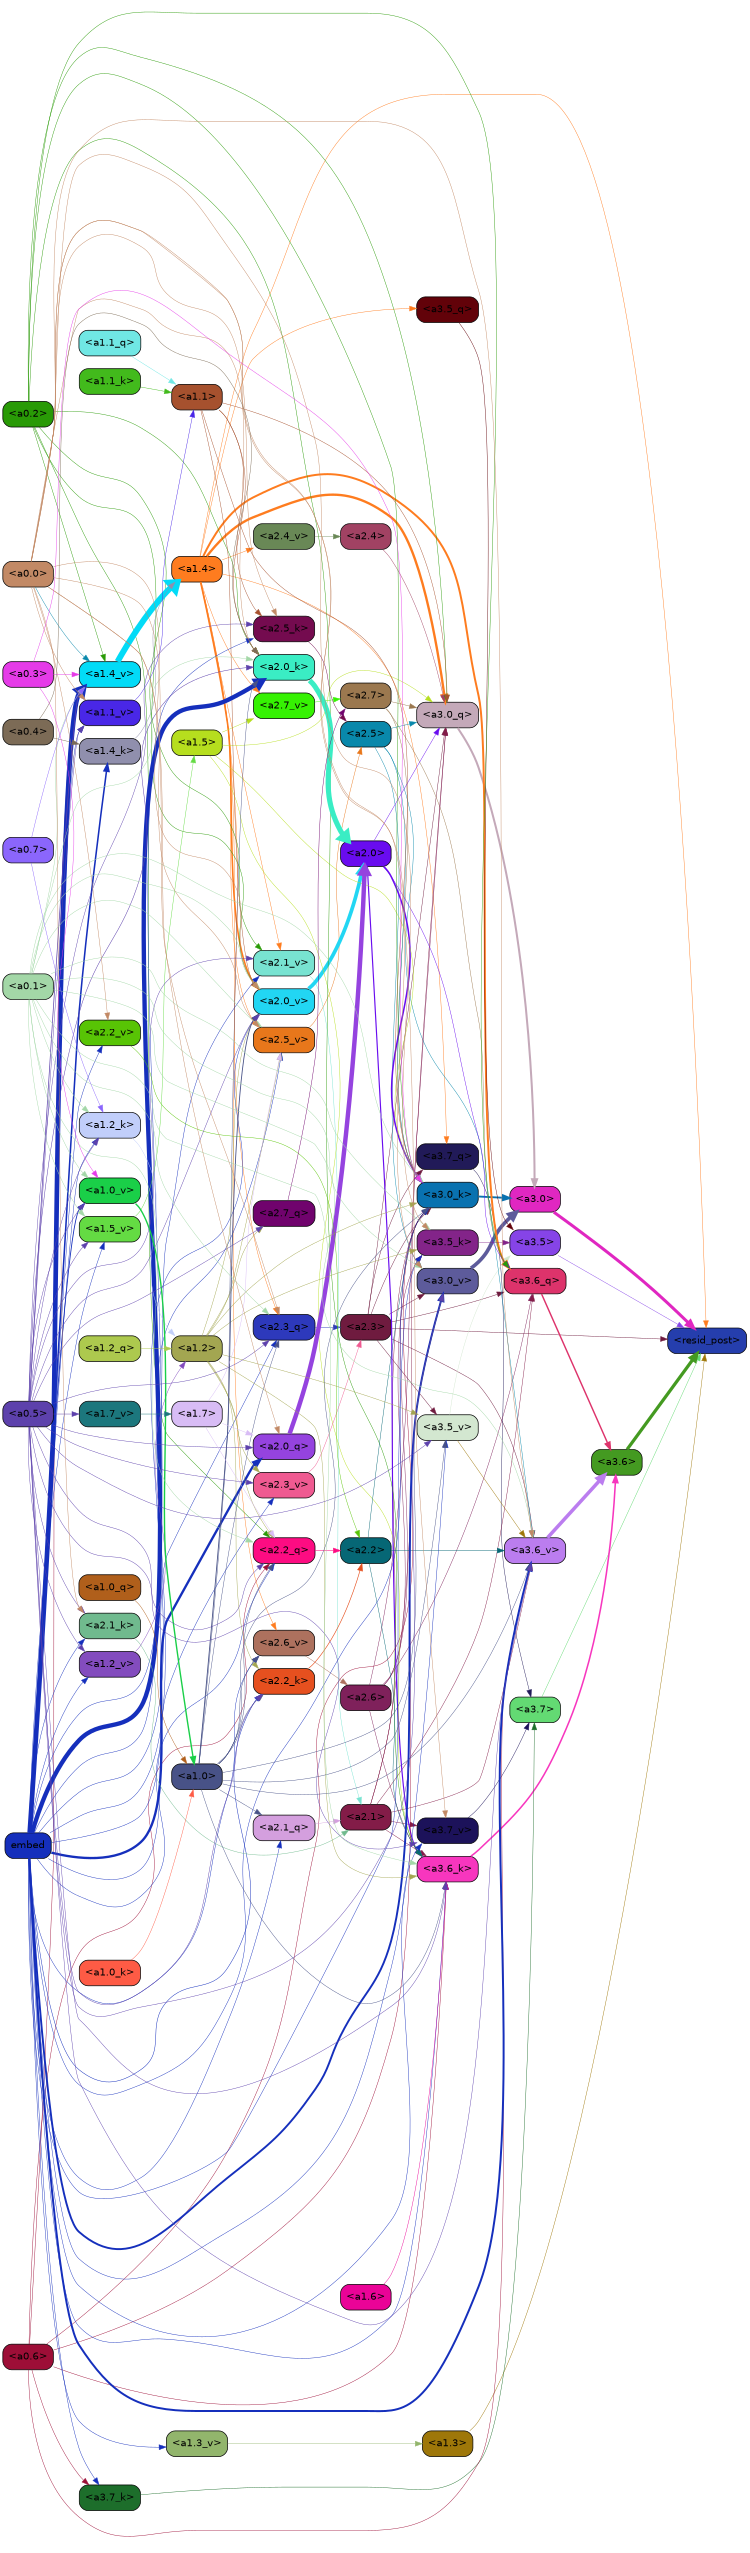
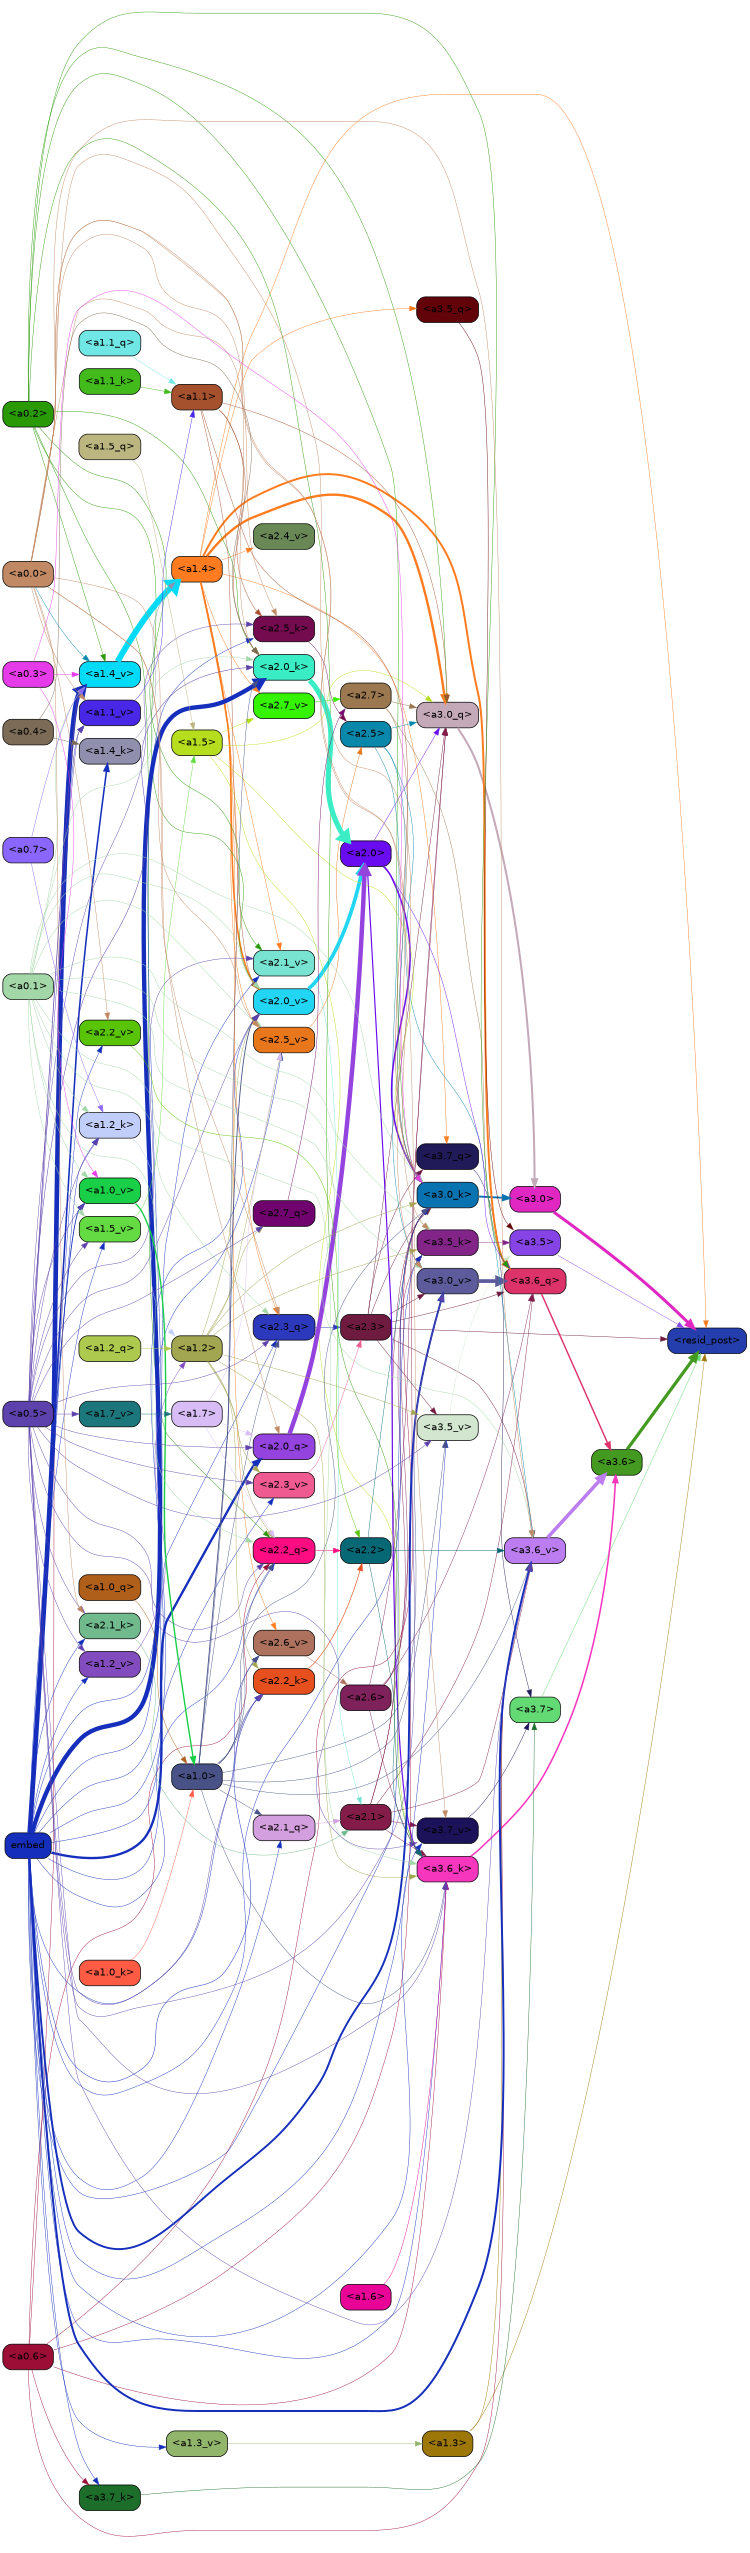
  strict digraph {
    rankdir=LR
    splines=true
    node [color=black fontname=Helvetica shape=box style="filled, rounded"]
    edge [color="#152fbc" penwidth=0.6]
    "<a3.7>" [fillcolor="#63da73"]
    "<resid_post>" [fillcolor="#253ead"]
    "<a3.6>" [fillcolor="#449a21"]
    "<a3.5>" [fillcolor="#8644e7"]
    "<a3.0>" [fillcolor="#e027c1"]
    "<a2.3>" [fillcolor="#6f1b3f"]
    "<a3.7_q>" [fillcolor="#211a58"]
    "<a3.6_q>" [fillcolor="#dd336b"]
    "<a3.0_q>" [fillcolor="#c4a9b9"]
    "<a3.0_k>" [fillcolor="#0972b0"]
    "<a3.6_v>" [fillcolor="#bb7def"]
    "<a3.5_v>" [fillcolor="#d3e7d0"]
    "<a3.0_v>" [fillcolor="#5d5b9b"]
    "<a1.4>" [fillcolor="#fe7c1f"]
    "<a3.5_q>" [fillcolor="#620209"]
    "<a2.3_q>" [fillcolor="#2d39bc"]
    "<a2.7_v>" [fillcolor="#36f203"]
    "<a2.6_v>" [fillcolor="#ad715e"]
    "<a2.5_v>" [fillcolor="#e8771b"]
    "<a2.4_v>" [fillcolor="#698856"]
    "<a2.1_v>" [fillcolor="#78e3d1"]
    "<a2.0_v>" [fillcolor="#22d6f3"]
    "<a2.7>" [fillcolor="#9b784f"]
    "<a2.6>" [fillcolor="#7f215b"]
    "<a2.5>" [fillcolor="#0988ab"]
-   "<a2.4>" [fillcolor="#a14263"]
    "<a2.1>" [fillcolor="#831c48"]
    "<a2.0>" [fillcolor="#690cef"]
    "<a3.6_k>" [fillcolor="#f736be"]
    "<a3.5_k>" [fillcolor="#832489"]
    "<a3.7_v>" [fillcolor="#1c125a"]
    "<a1.3>" [fillcolor="#9e7709"]
    "<a3.7_k>" [fillcolor="#1d6e2b"]
    "<a1.5>" [fillcolor="#b6de1e"]
    "<a0.2>" [fillcolor="#299a06"]
    "<a2.2_q>" [fillcolor="#fd0c82"]
    "<a2.0_k>" [fillcolor="#3aedc4"]
    "<a1.4_v>" [fillcolor="#02dbf7"]
    "<a2.2>" [fillcolor="#066775"]
    "<a2.2_k>" [fillcolor="#e6501f"]
    "<a1.4_k>" [fillcolor="#908fad"]
    "<a1.1>" [fillcolor="#a6512e"]
    "<a2.5_k>" [fillcolor="#740b4f"]
    "<a0.6>" [fillcolor="#9d0e37"]
    embed [fillcolor="#152fbc"]
    "<a2.1_q>" [fillcolor="#d49fde"]
    "<a2.0_q>" [fillcolor="#9543df"]
    "<a2.1_k>" [fillcolor="#70ba8e"]
    "<a2.3_v>" [fillcolor="#ef5a91"]
    "<a2.2_v>" [fillcolor="#58c405"]
    "<a1.2_k>" [fillcolor="#c1cefa"]
    "<a1.5_v>" [fillcolor="#64db43"]
    "<a1.3_v>" [fillcolor="#92b56c"]
    "<a1.2_v>" [fillcolor="#834cbe"]
    "<a1.1_v>" [fillcolor="#4927e7"]
    "<a1.0_v>" [fillcolor="#1acf48"]
    "<a1.2>" [fillcolor="#a3a651"]
    "<a1.0>" [fillcolor="#485287"]
    "<a2.7_q>" [fillcolor="#70036d"]
    "<a1.6>" [fillcolor="#ea0397"]
    "<a0.5>" [fillcolor="#5d41ac"]
    "<a1.7_v>" [fillcolor="#1c777d"]
    "<a1.7>" [fillcolor="#d8bcf5"]
    "<a0.1>" [fillcolor="#a3d7a7"]
    "<a0.0>" [fillcolor="#c28965"]
    "<a0.3>" [fillcolor="#e53be8"]
    "<a0.4>" [fillcolor="#7c6b56"]
+   "<a1.5_q>" [fillcolor="#bbb57f"]
    "<a1.2_q>" [fillcolor="#adc94e"]
    "<a1.1_q>" [fillcolor="#70e7e4"]
    "<a1.0_q>" [fillcolor="#b05f1b"]
    "<a1.1_k>" [fillcolor="#42ba1c"]
    "<a1.0_k>" [fillcolor="#fe5b45"]
    "<a0.7>" [fillcolor="#8b66fc"]
    "<a3.7>" -> "<resid_post>" [color="#63da73" penwidth=0.6239100098609924]
    "<a3.6>" -> "<resid_post>" [color="#449a21" penwidth=4.569062113761902]
    "<a3.5>" -> "<resid_post>" [color="#8644e7"]
    "<a3.0>" -> "<resid_post>" [color="#e027c1" penwidth=4.283544182777405]
    "<a2.3>" -> "<resid_post>" [color="#6f1b3f"]
    "<a2.3>" -> "<a3.7_q>" [color="#6f1b3f"]
    "<a2.3>" -> "<a3.6_q>" [color="#6f1b3f"]
    "<a2.3>" -> "<a3.0_q>" [color="#6f1b3f"]
    "<a2.3>" -> "<a3.0_k>" [color="#6f1b3f"]
    "<a2.3>" -> "<a3.6_v>" [color="#6f1b3f"]
    "<a2.3>" -> "<a3.5_v>" [color="#6f1b3f"]
    "<a2.3>" -> "<a3.0_v>" [color="#6f1b3f"]
    "<a3.7_q>" -> "<a3.7>" [color="#211a58"]
    "<a3.6_q>" -> "<a3.6>" [color="#dd336b" penwidth=2.0347584784030914]
    "<a3.0_q>" -> "<a3.0>" [color="#c4a9b9" penwidth=2.8635367155075073]
    "<a3.0_k>" -> "<a3.0>" [color="#0972b0" penwidth=2.632905662059784]
    "<a3.6_v>" -> "<a3.6>" [color="#bb7def" penwidth=4.981305837631226]
    "<a3.5_v>" -> "<a3.5>" [color="#d3e7d0"]
-   "<a3.0_v>" -> "<a3.0>" [color="#5d5b9b" penwidth=5.168330669403076]
+   "<a3.0_v>" -> "<a3.6_q>" [color="#5d5b9b" penwidth=5.168330669403076]
    "<a1.4>" -> "<resid_post>" [color="#fe7c1f"]
    "<a1.4>" -> "<a3.7_q>" [color="#fe7c1f"]
    "<a1.4>" -> "<a3.6_q>" [color="#fe7c1f" penwidth=2.7934007048606873]
    "<a1.4>" -> "<a3.0_q>" [color="#fe7c1f" penwidth=3.340754985809326]
    "<a1.4>" -> "<a3.5_q>" [color="#fe7c1f"]
    "<a1.4>" -> "<a2.3_q>" [color="#fe7c1f"]
    "<a1.4>" -> "<a2.7_v>" [color="#fe7c1f"]
    "<a1.4>" -> "<a2.6_v>" [color="#fe7c1f"]
    "<a1.4>" -> "<a2.5_v>" [color="#fe7c1f"]
    "<a1.4>" -> "<a2.4_v>" [color="#fe7c1f"]
    "<a1.4>" -> "<a2.1_v>" [color="#fe7c1f"]
    "<a1.4>" -> "<a2.0_v>" [color="#fe7c1f" penwidth=2.268759250640869]
    "<a3.5_q>" -> "<a3.5>" [color="#620209"]
    "<a2.3_q>" -> "<a2.3>" [color="#2d39bc"]
    "<a2.7_v>" -> "<a2.7>" [color="#36f203"]
    "<a2.6_v>" -> "<a2.6>" [color="#ad715e"]
    "<a2.5_v>" -> "<a2.5>" [color="#e8771b"]
-   "<a2.4_v>" -> "<a2.4>" [color="#698856"]
    "<a2.1_v>" -> "<a2.1>" [color="#78e3d1"]
    "<a2.0_v>" -> "<a2.0>" [color="#22d6f3" penwidth=5.231471925973892]
    "<a2.7>" -> "<a3.6_q>" [color="#9b784f"]
    "<a2.7>" -> "<a3.0_q>" [color="#9b784f"]
    "<a2.7>" -> "<a3.0_k>" [color="#9b784f"]
    "<a2.6>" -> "<a3.6_q>" [color="#7f215b"]
    "<a2.6>" -> "<a3.0_q>" [color="#7f215b"]
    "<a2.6>" -> "<a3.0_k>" [color="#7f215b"]
    "<a2.6>" -> "<a3.6_k>" [color="#7f215b"]
    "<a2.6>" -> "<a3.5_k>" [color="#7f215b"]
    "<a2.5>" -> "<a3.0_q>" [color="#0988ab"]
    "<a2.5>" -> "<a3.0_k>" [color="#0988ab"]
    "<a2.5>" -> "<a3.6_v>" [color="#0988ab"]
    "<a2.5>" -> "<a3.0_v>" [color="#0988ab"]
-   "<a2.4>" -> "<a3.0_q>" [color="#a14263"]
    "<a2.1>" -> "<a3.6_q>" [color="#831c48"]
    "<a2.1>" -> "<a3.0_q>" [color="#831c48"]
    "<a2.1>" -> "<a3.0_k>" [color="#831c48"]
    "<a2.1>" -> "<a3.6_v>" [color="#831c48"]
    "<a2.1>" -> "<a3.6_k>" [color="#831c48"]
    "<a2.1>" -> "<a3.7_v>" [color="#831c48"]
    "<a2.0>" -> "<a3.6_q>" [color="#690cef"]
    "<a2.0>" -> "<a3.0_q>" [color="#690cef"]
    "<a2.0>" -> "<a3.0_k>" [color="#690cef" penwidth=2.161143198609352]
    "<a2.0>" -> "<a3.6_k>" [color="#690cef" penwidth=1.6382827460765839]
    "<a3.6_k>" -> "<a3.6>" [color="#f736be" penwidth=2.1760786175727844]
    "<a3.5_k>" -> "<a3.5>" [color="#832489"]
    "<a3.7_v>" -> "<a3.7>" [color="#1c125a"]
    "<a1.3>" -> "<resid_post>" [color="#9e7709"]
-   "<a3.5_v>" -> "<a3.6_v>" [color="#9e7709"]
+   "<a1.3>" -> "<a3.6_v>" [color="#9e7709"]
    "<a3.7_k>" -> "<a3.7>" [color="#1d6e2b"]
    "<a1.5>" -> "<a3.0_q>" [color="#b6de1e"]
    "<a1.5>" -> "<a3.0_k>" [color="#b6de1e"]
    "<a1.5>" -> "<a2.7_v>" [color="#b6de1e"]
    "<a1.5>" -> "<a3.6_k>" [color="#b6de1e"]
    "<a0.2>" -> "<a3.6_q>" [color="#299a06"]
    "<a0.2>" -> "<a3.0_q>" [color="#299a06"]
    "<a0.2>" -> "<a3.0_k>" [color="#299a06"]
    "<a0.2>" -> "<a2.1_v>" [color="#299a06"]
    "<a0.2>" -> "<a2.0_v>" [color="#299a06"]
    "<a0.2>" -> "<a3.6_k>" [color="#299a06"]
    "<a0.2>" -> "<a2.2_q>" [color="#299a06"]
    "<a0.2>" -> "<a2.0_k>" [color="#299a06"]
    "<a0.2>" -> "<a1.4_v>" [color="#299a06"]
    "<a2.2_q>" -> "<a2.2>" [color="#fd0c82" penwidth=0.7553567886352539]
    "<a2.0_k>" -> "<a2.0>" [color="#3aedc4" penwidth=7.231504917144775]
    "<a1.4_v>" -> "<a1.4>" [color="#02dbf7" penwidth=8.36684274673462]
    "<a2.2>" -> "<a3.0_k>" [color="#066775"]
    "<a2.2>" -> "<a3.6_v>" [color="#066775"]
    "<a2.2>" -> "<a3.6_k>" [color="#066775"]
    "<a2.2_k>" -> "<a2.2>" [color="#e6501f" penwidth=0.8854708671569824]
    "<a1.4_k>" -> "<a1.4>" [color="#908fad"]
    "<a1.1>" -> "<a3.0_q>" [color="#a6512e"]
    "<a1.1>" -> "<a3.0_k>" [color="#a6512e"]
    "<a1.1>" -> "<a2.0_v>" [color="#a6512e"]
    "<a1.1>" -> "<a2.0_k>" [color="#a6512e"]
    "<a1.1>" -> "<a2.5_k>" [color="#a6512e"]
    "<a2.5_k>" -> "<a2.5>" [color="#740b4f"]
    "<a0.6>" -> "<a3.0_k>" [color="#9d0e37"]
    "<a0.6>" -> "<a3.6_v>" [color="#9d0e37"]
    "<a0.6>" -> "<a3.0_v>" [color="#9d0e37"]
    "<a0.6>" -> "<a3.6_k>" [color="#9d0e37"]
    "<a0.6>" -> "<a3.7_k>" [color="#9d0e37"]
    "<a0.6>" -> "<a2.2_q>" [color="#9d0e37"]
    "<a0.6>" -> "<a1.4_v>" [color="#9d0e37"]
    embed -> "<a3.0_k>"
    embed -> "<a3.6_v>" [penwidth=2.7825746536254883]
    embed -> "<a3.5_v>"
    embed -> "<a3.0_v>" [penwidth=2.6950180530548096]
    embed -> "<a2.3_q>"
    embed -> "<a2.6_v>"
    embed -> "<a2.5_v>"
    embed -> "<a2.1_v>"
    embed -> "<a2.0_v>"
    embed -> "<a3.6_k>"
    embed -> "<a3.5_k>"
    embed -> "<a3.7_v>"
    embed -> "<a3.7_k>"
    embed -> "<a2.2_q>"
    embed -> "<a2.0_k>" [penwidth=6.12570995092392]
    embed -> "<a1.4_v>" [penwidth=6.590077131986618]
    embed -> "<a2.2_k>" [penwidth=0.6698317527770996]
    embed -> "<a1.4_k>" [penwidth=2.1858973503112793]
    embed -> "<a2.5_k>"
    embed -> "<a2.1_q>"
    embed -> "<a2.0_q>" [penwidth=3.305941343307495]
    embed -> "<a2.1_k>"
    embed -> "<a2.3_v>"
    embed -> "<a2.2_v>"
    embed -> "<a1.2_k>"
    embed -> "<a1.5_v>"
    embed -> "<a1.3_v>"
    embed -> "<a1.2_v>"
    embed -> "<a1.1_v>"
    embed -> "<a1.0_v>" [penwidth=1.2076449394226074]
    "<a2.1_q>" -> "<a2.1>" [color="#d49fde"]
    "<a2.0_q>" -> "<a2.0>" [color="#9543df" penwidth=6.256794691085815]
    "<a2.1_k>" -> "<a2.1>" [color="#70ba8e"]
    "<a2.3_v>" -> "<a2.3>" [color="#ef5a91"]
    "<a2.2_v>" -> "<a2.2>" [color="#58c405"]
    "<a1.2_k>" -> "<a1.2>" [color="#c1cefa"]
    "<a1.5_v>" -> "<a1.5>" [color="#64db43"]
    "<a1.3_v>" -> "<a1.3>" [color="#92b56c"]
    "<a1.2_v>" -> "<a1.2>" [color="#834cbe"]
    "<a1.1_v>" -> "<a1.1>" [color="#4927e7"]
    "<a1.0_v>" -> "<a1.0>" [color="#1acf48" penwidth=1.9665732383728027]
    "<a1.2>" -> "<a3.0_k>" [color="#a3a651"]
    "<a1.2>" -> "<a3.5_v>" [color="#a3a651"]
    "<a1.2>" -> "<a2.5_v>" [color="#a3a651"]
    "<a1.2>" -> "<a2.0_v>" [color="#a3a651"]
    "<a1.2>" -> "<a3.6_k>" [color="#a3a651"]
    "<a1.2>" -> "<a3.5_k>" [color="#a3a651"]
    "<a1.2>" -> "<a2.2_q>" [color="#a3a651"]
    "<a1.2>" -> "<a2.2_k>" [color="#a3a651"]
    "<a1.2>" -> "<a2.3_v>" [color="#a3a651"]
    "<a1.2>" -> "<a2.7_q>" [color="#a3a651"]
    "<a1.0>" -> "<a3.0_k>" [color="#485287"]
    "<a1.0>" -> "<a3.6_v>" [color="#485287"]
    "<a1.0>" -> "<a3.5_v>" [color="#485287"]
    "<a1.0>" -> "<a3.0_v>" [color="#485287"]
    "<a1.0>" -> "<a2.3_q>" [color="#485287"]
    "<a1.0>" -> "<a2.6_v>" [color="#485287"]
    "<a1.0>" -> "<a2.0_v>" [color="#485287" penwidth=1.2213096618652344]
    "<a1.0>" -> "<a3.6_k>" [color="#485287"]
    "<a1.0>" -> "<a2.2_q>" [color="#485287"]
    "<a1.0>" -> "<a2.0_k>" [color="#485287"]
    "<a1.0>" -> "<a2.2_k>" [color="#485287"]
    "<a1.0>" -> "<a2.1_q>" [color="#485287"]
    "<a2.7_q>" -> "<a2.7>" [color="#70036d"]
    "<a1.6>" -> "<a3.6_k>" [color="#ea0397"]
    "<a0.5>" -> "<a3.6_v>" [color="#5d41ac"]
    "<a0.5>" -> "<a3.5_v>" [color="#5d41ac"]
    "<a0.5>" -> "<a3.0_v>" [color="#5d41ac"]
    "<a0.5>" -> "<a2.3_q>" [color="#5d41ac"]
    "<a0.5>" -> "<a2.1_v>" [color="#5d41ac"]
    "<a0.5>" -> "<a2.0_v>" [color="#5d41ac"]
    "<a0.5>" -> "<a3.6_k>" [color="#5d41ac"]
    "<a0.5>" -> "<a3.7_v>" [color="#5d41ac"]
    "<a0.5>" -> "<a2.2_q>" [color="#5d41ac"]
    "<a0.5>" -> "<a2.0_k>" [color="#5d41ac" penwidth=0.6900839805603027]
    "<a0.5>" -> "<a1.4_v>" [color="#5d41ac" penwidth=0.9985027313232422]
    "<a0.5>" -> "<a2.2_k>" [color="#5d41ac"]
    "<a0.5>" -> "<a2.5_k>" [color="#5d41ac"]
    "<a0.5>" -> "<a2.0_q>" [color="#5d41ac"]
    "<a0.5>" -> "<a2.1_k>" [color="#5d41ac"]
    "<a0.5>" -> "<a2.3_v>" [color="#5d41ac"]
    "<a0.5>" -> "<a1.2_k>" [color="#5d41ac"]
    "<a0.5>" -> "<a1.5_v>" [color="#5d41ac"]
    "<a0.5>" -> "<a1.2_v>" [color="#5d41ac"]
    "<a0.5>" -> "<a1.1_v>" [color="#5d41ac"]
    "<a0.5>" -> "<a1.0_v>" [color="#5d41ac"]
    "<a0.5>" -> "<a2.7_q>" [color="#5d41ac"]
    "<a0.5>" -> "<a1.7_v>" [color="#5d41ac"]
    "<a1.7_v>" -> "<a1.7>" [color="#1c777d"]
    "<a1.7>" -> "<a2.5_v>" [color="#d8bcf5"]
    "<a1.7>" -> "<a2.2_q>" [color="#d8bcf5"]
    "<a1.7>" -> "<a2.0_q>" [color="#d8bcf5"]
    "<a0.1>" -> "<a3.0_k>" [color="#a3d7a7"]
    "<a0.1>" -> "<a3.6_v>" [color="#a3d7a7"]
    "<a0.1>" -> "<a3.0_v>" [color="#a3d7a7"]
    "<a0.1>" -> "<a2.3_q>" [color="#a3d7a7"]
    "<a0.1>" -> "<a2.5_v>" [color="#a3d7a7"]
    "<a0.1>" -> "<a2.0_v>" [color="#a3d7a7"]
    "<a0.1>" -> "<a3.6_k>" [color="#a3d7a7"]
    "<a0.1>" -> "<a3.5_k>" [color="#a3d7a7"]
    "<a0.1>" -> "<a2.2_q>" [color="#a3d7a7"]
    "<a0.1>" -> "<a2.0_k>" [color="#a3d7a7"]
    "<a0.1>" -> "<a1.4_v>" [color="#a3d7a7"]
    "<a0.1>" -> "<a1.2_k>" [color="#a3d7a7"]
    "<a0.1>" -> "<a1.5_v>" [color="#a3d7a7"]
    "<a0.1>" -> "<a1.0_v>" [color="#a3d7a7"]
    "<a0.0>" -> "<a3.6_v>" [color="#c28965"]
    "<a0.0>" -> "<a3.0_v>" [color="#c28965"]
    "<a0.0>" -> "<a2.3_q>" [color="#c28965"]
    "<a0.0>" -> "<a2.5_v>" [color="#c28965"]
-   "<a0.0>" -> "<a2.0_v>" [color="#c28965"]
    "<a0.0>" -> "<a3.5_k>" [color="#c28965"]
    "<a0.0>" -> "<a3.7_v>" [color="#c28965"]
    "<a0.0>" -> "<a2.0_k>" [color="#c28965"]
    "<a0.0>" -> "<a1.4_v>" [color="#0988ab"]
    "<a0.0>" -> "<a2.5_k>" [color="#c28965"]
    "<a0.0>" -> "<a2.0_q>" [color="#c28965"]
    "<a0.0>" -> "<a2.1_k>" [color="#c28965"]
    "<a0.0>" -> "<a2.2_v>" [color="#c28965"]
    "<a0.0>" -> "<a1.1_v>" [color="#c28965"]
    "<a0.3>" -> "<a3.0_k>" [color="#e53be8"]
    "<a0.3>" -> "<a1.4_v>" [color="#e53be8"]
    "<a0.3>" -> "<a1.0_v>" [color="#e53be8"]
    "<a0.4>" -> "<a2.0_k>" [color="#7c6b56"]
    "<a0.4>" -> "<a1.4_k>" [color="#7c6b56"]
+   "<a1.5_q>" -> "<a1.5>" [color="#bbb57f"]
    "<a1.2_q>" -> "<a1.2>" [color="#adc94e"]
    "<a1.1_q>" -> "<a1.1>" [color="#70e7e4"]
    "<a1.0_q>" -> "<a1.0>" [color="#b05f1b"]
    "<a1.1_k>" -> "<a1.1>" [color="#42ba1c"]
    "<a1.0_k>" -> "<a1.0>" [color="#fe5b45"]
    "<a0.7>" -> "<a1.4_v>" [color="#8b66fc"]
    "<a0.7>" -> "<a1.2_k>" [color="#8b66fc"]
  }
